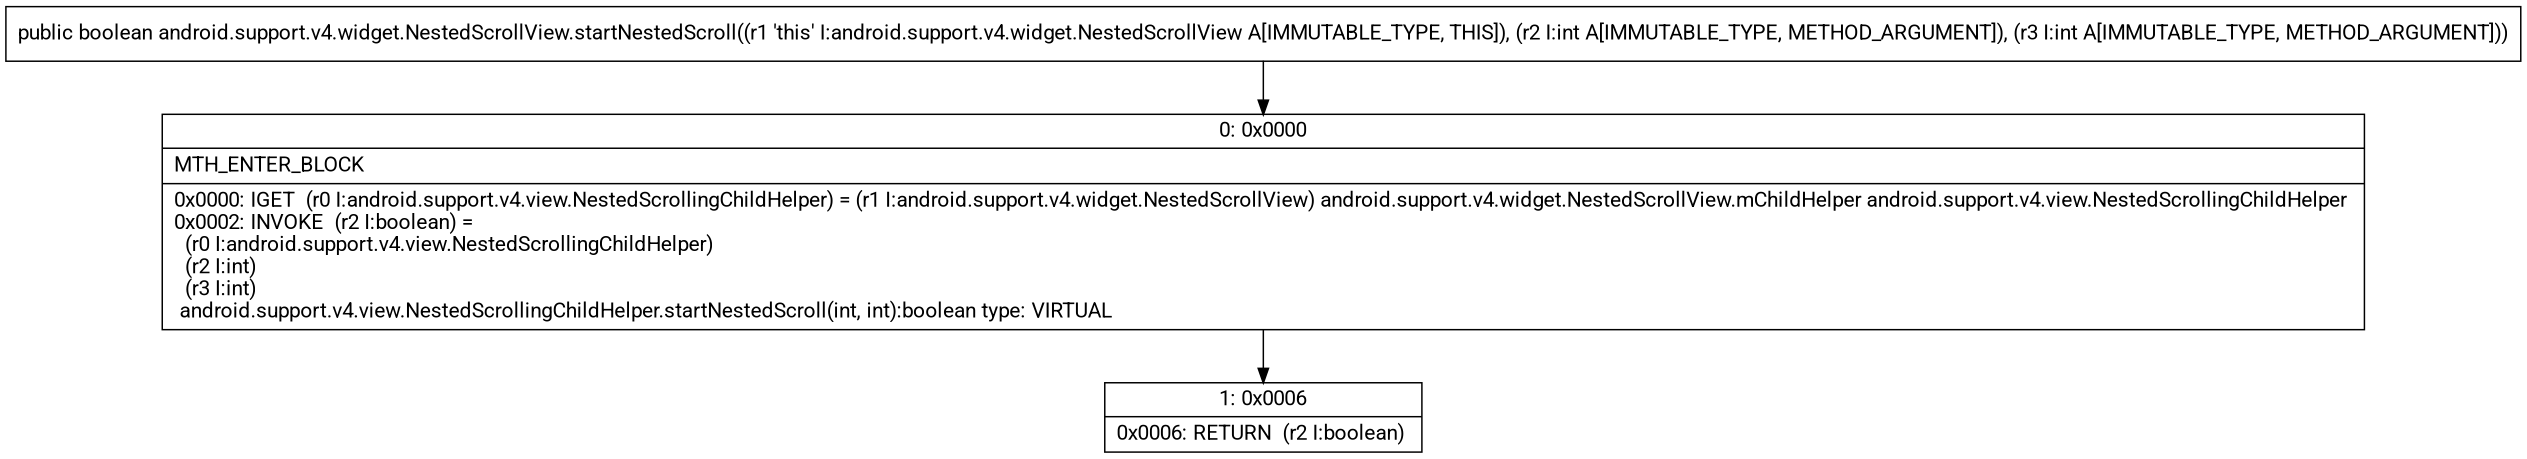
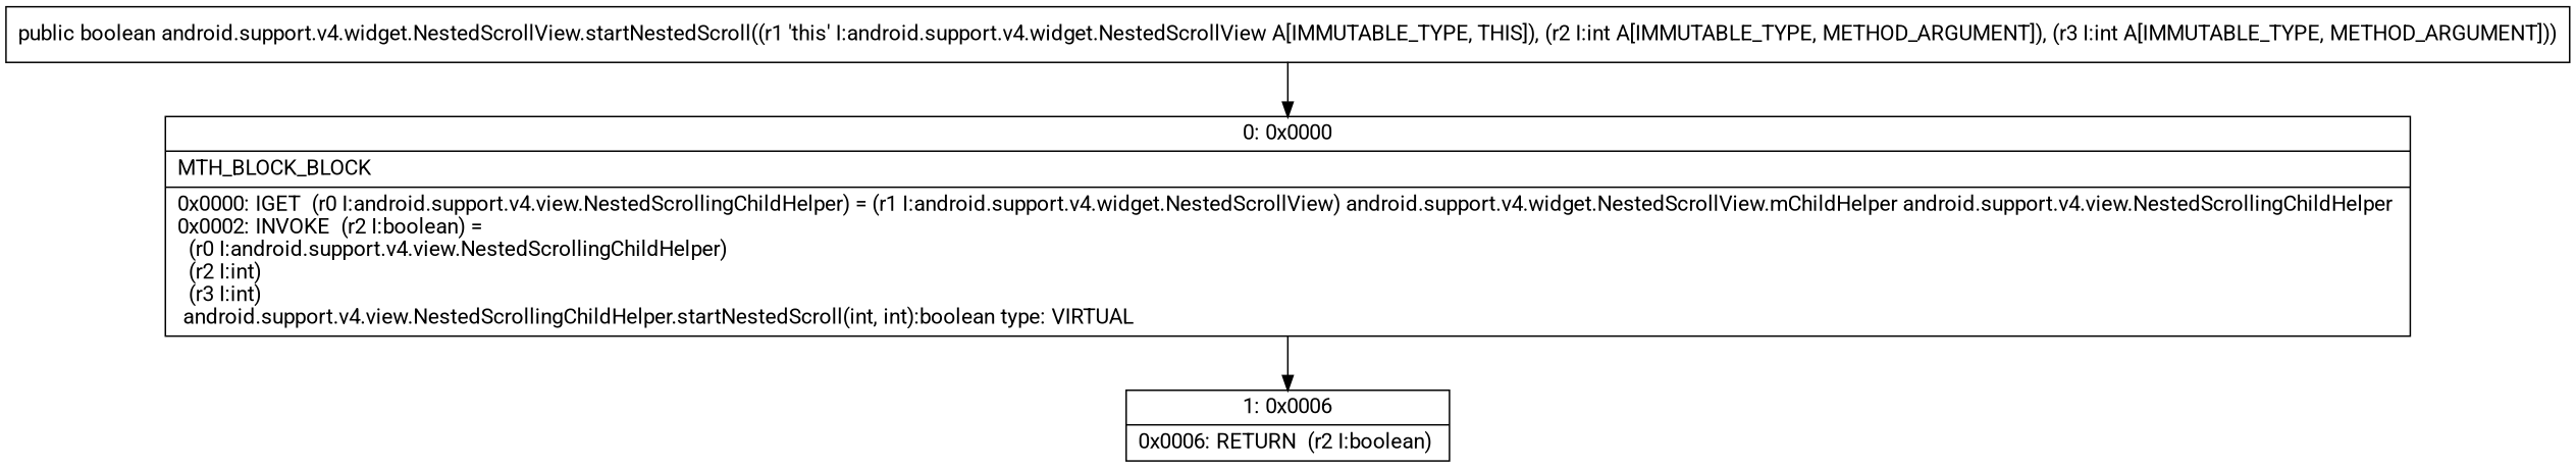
  digraph {
    fontname=Roboto
    node [shape=record fontname=Roboto]
    edge [fontname=Roboto]
-   n1 [label="{0\:\ 0x0000|MTH_ENTER_BLOCK\l|0x0000: IGET  (r0 I:android.support.v4.view.NestedScrollingChildHelper) = (r1 I:android.support.v4.widget.NestedScrollView) android.support.v4.widget.NestedScrollView.mChildHelper android.support.v4.view.NestedScrollingChildHelper \l0x0002: INVOKE  (r2 I:boolean) = \l  (r0 I:android.support.v4.view.NestedScrollingChildHelper)\l  (r2 I:int)\l  (r3 I:int)\l android.support.v4.view.NestedScrollingChildHelper.startNestedScroll(int, int):boolean type: VIRTUAL \l}"]
+   n1 [label="{0\:\ 0x0000|MTH_BLOCK_BLOCK\l|0x0000: IGET  (r0 I:android.support.v4.view.NestedScrollingChildHelper) = (r1 I:android.support.v4.widget.NestedScrollView) android.support.v4.widget.NestedScrollView.mChildHelper android.support.v4.view.NestedScrollingChildHelper \l0x0002: INVOKE  (r2 I:boolean) = \l  (r0 I:android.support.v4.view.NestedScrollingChildHelper)\l  (r2 I:int)\l  (r3 I:int)\l android.support.v4.view.NestedScrollingChildHelper.startNestedScroll(int, int):boolean type: VIRTUAL \l}"]
    n2 [label="{1\:\ 0x0006|0x0006: RETURN  (r2 I:boolean) \l}"]
    n3 [label="{public boolean android.support.v4.widget.NestedScrollView.startNestedScroll((r1 'this' I:android.support.v4.widget.NestedScrollView A[IMMUTABLE_TYPE, THIS]), (r2 I:int A[IMMUTABLE_TYPE, METHOD_ARGUMENT]), (r3 I:int A[IMMUTABLE_TYPE, METHOD_ARGUMENT])) }"]
    n1 -> n2
    n3 -> n1
  }
